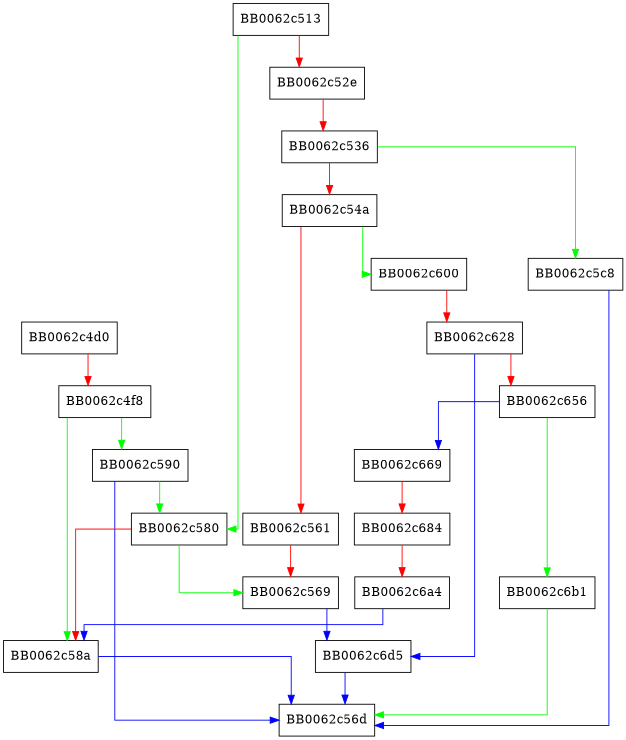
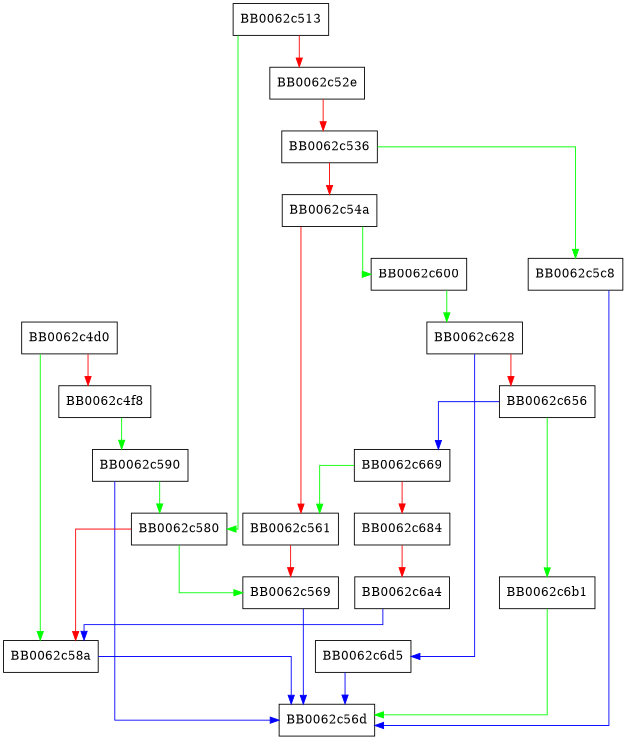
  digraph {
    splines=ortho
    node [shape=box]
    edge [color=red]
    BB0062c4d0
    BB0062c58a
    BB0062c4f8
    BB0062c56d
    BB0062c590
    BB0062c580
    BB0062c513
    BB0062c52e
    BB0062c569
    BB0062c536
    BB0062c5c8
    BB0062c54a
    BB0062c600
    BB0062c561
    BB0062c628
    BB0062c6a4
    BB0062c6d5
    BB0062c656
    BB0062c6b1
    BB0062c669
    BB0062c684
-   BB0062c4f8 -> BB0062c58a [color=green]
+   BB0062c4d0 -> BB0062c58a [color=green]
    BB0062c4d0 -> BB0062c4f8
    BB0062c58a -> BB0062c56d [color=blue]
    BB0062c4f8 -> BB0062c590 [color=green]
    BB0062c590 -> BB0062c56d [color=blue]
    BB0062c590 -> BB0062c580 [color=green]
    BB0062c580 -> BB0062c58a
    BB0062c580 -> BB0062c569 [color=green]
    BB0062c513 -> BB0062c580 [color=green]
    BB0062c513 -> BB0062c52e
    BB0062c52e -> BB0062c536
-   BB0062c569 -> BB0062c6d5 [color=blue]
+   BB0062c569 -> BB0062c56d [color=blue]
    BB0062c536 -> BB0062c5c8 [color=green]
    BB0062c536 -> BB0062c54a
    BB0062c5c8 -> BB0062c56d [color=blue]
    BB0062c54a -> BB0062c600 [color=green]
    BB0062c54a -> BB0062c561
-   BB0062c600 -> BB0062c628
+   BB0062c600 -> BB0062c628 [color=green]
    BB0062c561 -> BB0062c569
    BB0062c628 -> BB0062c6d5 [color=blue]
    BB0062c628 -> BB0062c656
    BB0062c6a4 -> BB0062c58a [color=blue]
    BB0062c6d5 -> BB0062c56d [color=blue]
    BB0062c656 -> BB0062c6b1 [color=green]
    BB0062c656 -> BB0062c669 [color=blue]
    BB0062c6b1 -> BB0062c56d [color=green]
+   BB0062c669 -> BB0062c561 [color=green]
    BB0062c669 -> BB0062c684
    BB0062c684 -> BB0062c6a4
  }
